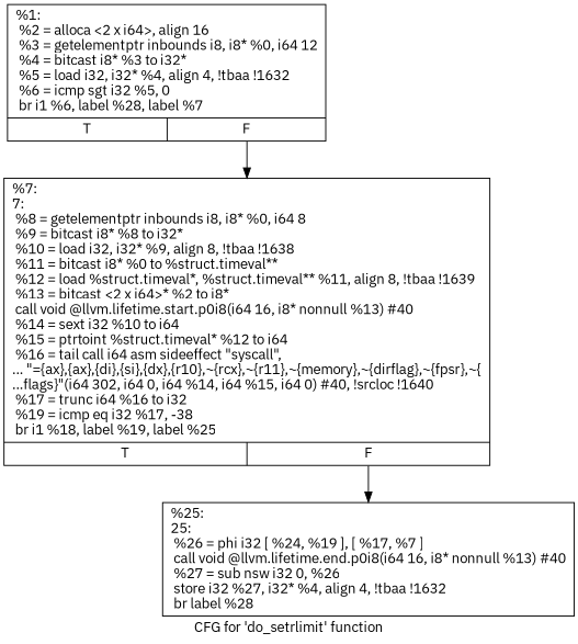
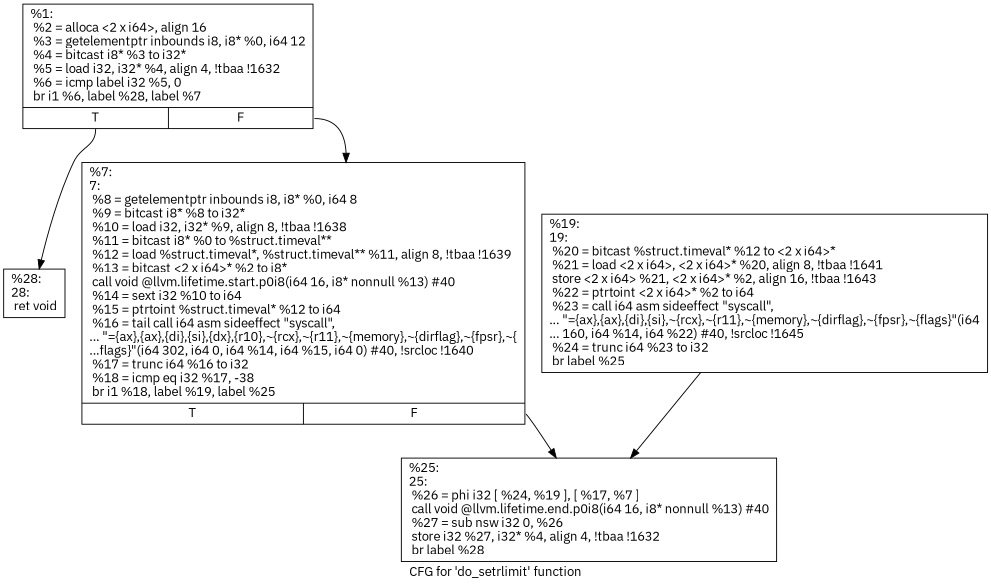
  digraph {
    fontname="IBM Plex Sans"
    label="CFG for 'do_setrlimit' function"
    node [fontname="IBM Plex Sans" shape=record]
    edge [fontname="IBM Plex Sans" tailport=s1]
-   n1 [label="{%1:\l  %2 = alloca \<2 x i64\>, align 16\l  %3 = getelementptr inbounds i8, i8* %0, i64 12\l  %4 = bitcast i8* %3 to i32*\l  %5 = load i32, i32* %4, align 4, !tbaa !1632\l  %6 = icmp sgt i32 %5, 0\l  br i1 %6, label %28, label %7\l|{<s0>T|<s1>F}}"]
-   n3 [label="{%7:\l7:                                                \l  %8 = getelementptr inbounds i8, i8* %0, i64 8\l  %9 = bitcast i8* %8 to i32*\l  %10 = load i32, i32* %9, align 8, !tbaa !1638\l  %11 = bitcast i8* %0 to %struct.timeval**\l  %12 = load %struct.timeval*, %struct.timeval** %11, align 8, !tbaa !1639\l  %13 = bitcast \<2 x i64\>* %2 to i8*\l  call void @llvm.lifetime.start.p0i8(i64 16, i8* nonnull %13) #40\l  %14 = sext i32 %10 to i64\l  %15 = ptrtoint %struct.timeval* %12 to i64\l  %16 = tail call i64 asm sideeffect \"syscall\",\l... \"=\{ax\},\{ax\},\{di\},\{si\},\{dx\},\{r10\},~\{rcx\},~\{r11\},~\{memory\},~\{dirflag\},~\{fpsr\},~\{\l...flags\}\"(i64 302, i64 0, i64 %14, i64 %15, i64 0) #40, !srcloc !1640\l  %17 = trunc i64 %16 to i32\l  %19 = icmp eq i32 %17, -38\l  br i1 %18, label %19, label %25\l|{<s0>T|<s1>F}}"]
+   n1 [label="{%1:\l  %2 = alloca \<2 x i64\>, align 16\l  %3 = getelementptr inbounds i8, i8* %0, i64 12\l  %4 = bitcast i8* %3 to i32*\l  %5 = load i32, i32* %4, align 4, !tbaa !1632\l  %6 = icmp label i32 %5, 0\l  br i1 %6, label %28, label %7\l|{<s0>T|<s1>F}}"]
+   n2 [label="{%28:\l28:                                               \l  ret void\l}"]
+   n3 [label="{%7:\l7:                                                \l  %8 = getelementptr inbounds i8, i8* %0, i64 8\l  %9 = bitcast i8* %8 to i32*\l  %10 = load i32, i32* %9, align 8, !tbaa !1638\l  %11 = bitcast i8* %0 to %struct.timeval**\l  %12 = load %struct.timeval*, %struct.timeval** %11, align 8, !tbaa !1639\l  %13 = bitcast \<2 x i64\>* %2 to i8*\l  call void @llvm.lifetime.start.p0i8(i64 16, i8* nonnull %13) #40\l  %14 = sext i32 %10 to i64\l  %15 = ptrtoint %struct.timeval* %12 to i64\l  %16 = tail call i64 asm sideeffect \"syscall\",\l... \"=\{ax\},\{ax\},\{di\},\{si\},\{dx\},\{r10\},~\{rcx\},~\{r11\},~\{memory\},~\{dirflag\},~\{fpsr\},~\{\l...flags\}\"(i64 302, i64 0, i64 %14, i64 %15, i64 0) #40, !srcloc !1640\l  %17 = trunc i64 %16 to i32\l  %18 = icmp eq i32 %17, -38\l  br i1 %18, label %19, label %25\l|{<s0>T|<s1>F}}"]
    n4 [label="{%25:\l25:                                               \l  %26 = phi i32 [ %24, %19 ], [ %17, %7 ]\l  call void @llvm.lifetime.end.p0i8(i64 16, i8* nonnull %13) #40\l  %27 = sub nsw i32 0, %26\l  store i32 %27, i32* %4, align 4, !tbaa !1632\l  br label %28\l}"]
+   n5 [label="{%19:\l19:                                               \l  %20 = bitcast %struct.timeval* %12 to \<2 x i64\>*\l  %21 = load \<2 x i64\>, \<2 x i64\>* %20, align 8, !tbaa !1641\l  store \<2 x i64\> %21, \<2 x i64\>* %2, align 16, !tbaa !1643\l  %22 = ptrtoint \<2 x i64\>* %2 to i64\l  %23 = call i64 asm sideeffect \"syscall\",\l... \"=\{ax\},\{ax\},\{di\},\{si\},~\{rcx\},~\{r11\},~\{memory\},~\{dirflag\},~\{fpsr\},~\{flags\}\"(i64\l... 160, i64 %14, i64 %22) #40, !srcloc !1645\l  %24 = trunc i64 %23 to i32\l  br label %25\l}"]
+   n1 -> n2 [tailport=s0]
    n1 -> n3
    n3 -> n4
+   n5 -> n4 [tailport=""]
  }
